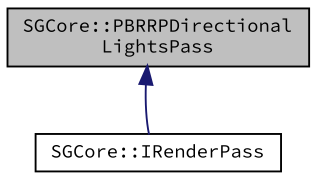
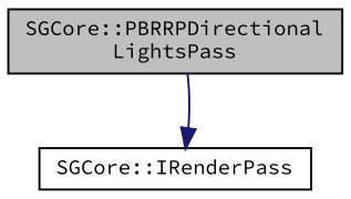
  digraph {
    fontname="Source Code Pro"
    node [color=black fontname="Source Code Pro" fontsize=10 shape=record style=filled]
    n1 [fillcolor=grey75 fontcolor=black height=0.2 label="SGCore::PBRRPDirectional\lLightsPass" width=0.4]
    n2 [fillcolor=white height=0.2 label="SGCore::IRenderPass" width=0.4]
-   n1 -> n2 [color=midnightblue dir=back fontname="Source Code Pro" fontsize=10 labelfontname=Helvetica labelfontsize=10 style=solid]
+   n2 -> n1 [color=midnightblue dir=back fontname="Source Code Pro" fontsize=10 labelfontname=Helvetica labelfontsize=10 style=solid]
  }
